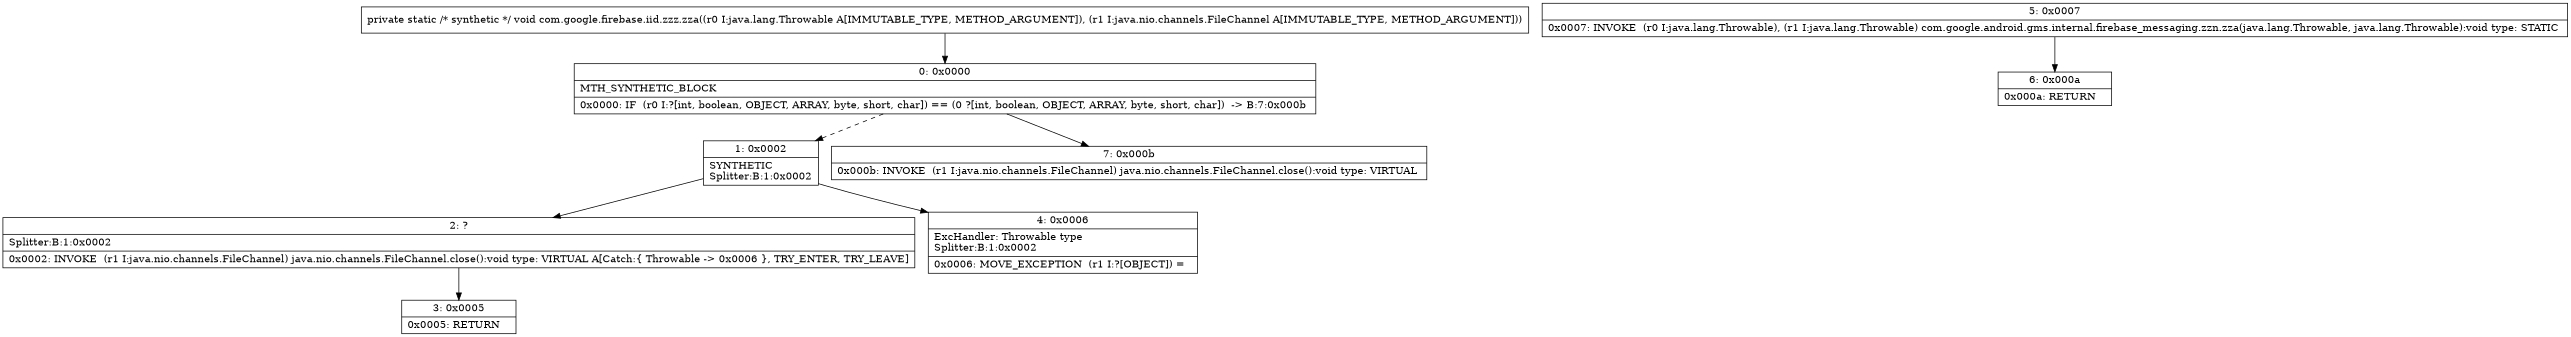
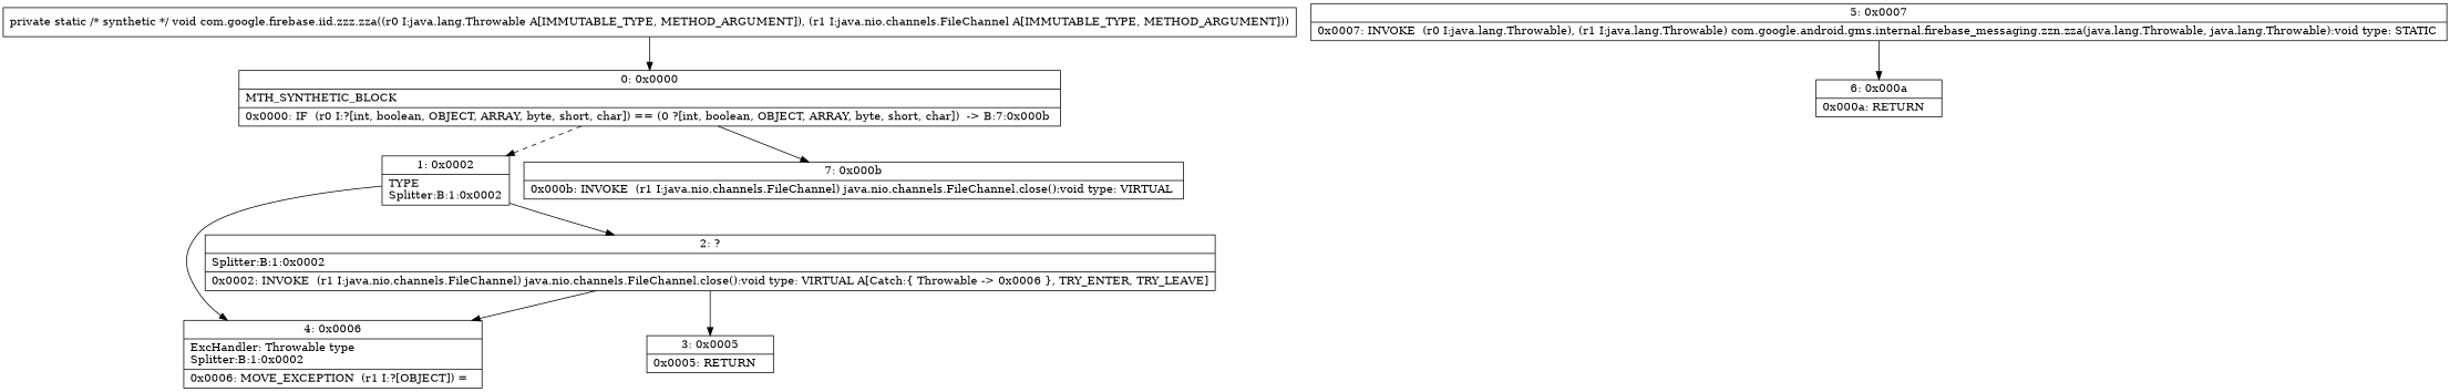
  digraph {
    node [shape=record]
    n1 [label="{0\:\ 0x0000|MTH_SYNTHETIC_BLOCK\l|0x0000: IF  (r0 I:?[int, boolean, OBJECT, ARRAY, byte, short, char]) == (0 ?[int, boolean, OBJECT, ARRAY, byte, short, char])  \-\> B:7:0x000b \l}"]
-   n2 [label="{1\:\ 0x0002|SYNTHETIC\lSplitter:B:1:0x0002\l}"]
+   n2 [label="{1\:\ 0x0002|TYPE\lSplitter:B:1:0x0002\l}"]
    n3 [label="{7\:\ 0x000b|0x000b: INVOKE  (r1 I:java.nio.channels.FileChannel) java.nio.channels.FileChannel.close():void type: VIRTUAL \l}"]
    n4 [label="{2\:\ ?|Splitter:B:1:0x0002\l|0x0002: INVOKE  (r1 I:java.nio.channels.FileChannel) java.nio.channels.FileChannel.close():void type: VIRTUAL A[Catch:\{ Throwable \-\> 0x0006 \}, TRY_ENTER, TRY_LEAVE]\l}"]
    n5 [label="{4\:\ 0x0006|ExcHandler: Throwable type\lSplitter:B:1:0x0002\l|0x0006: MOVE_EXCEPTION  (r1 I:?[OBJECT]) =  \l}"]
    n6 [label="{3\:\ 0x0005|0x0005: RETURN   \l}"]
    n7 [label="{5\:\ 0x0007|0x0007: INVOKE  (r0 I:java.lang.Throwable), (r1 I:java.lang.Throwable) com.google.android.gms.internal.firebase_messaging.zzn.zza(java.lang.Throwable, java.lang.Throwable):void type: STATIC \l}"]
    n8 [label="{6\:\ 0x000a|0x000a: RETURN   \l}"]
    n9 [label="{private static \/* synthetic *\/ void com.google.firebase.iid.zzz.zza((r0 I:java.lang.Throwable A[IMMUTABLE_TYPE, METHOD_ARGUMENT]), (r1 I:java.nio.channels.FileChannel A[IMMUTABLE_TYPE, METHOD_ARGUMENT])) }"]
    n1 -> n2 [style=dashed]
    n1 -> n3
    n2 -> n4
    n2 -> n5
+   n4 -> n5
    n4 -> n6
    n7 -> n8
    n9 -> n1
  }
